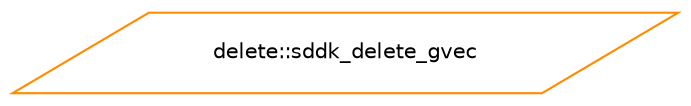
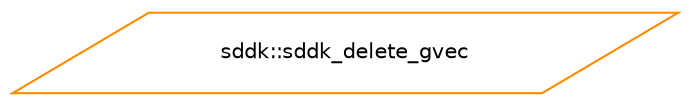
  digraph {
    rankdir=LR
-   n1 [color=darkorange fillcolor=white fontname=Helvetica fontsize=10 height=0.2 label="delete::sddk_delete_gvec" shape=parallelogram style=filled width=0.4]
+   n1 [color=darkorange fillcolor=white fontname=Helvetica fontsize=10 height=0.2 label="sddk::sddk_delete_gvec" shape=parallelogram style=filled width=0.4]
  }
